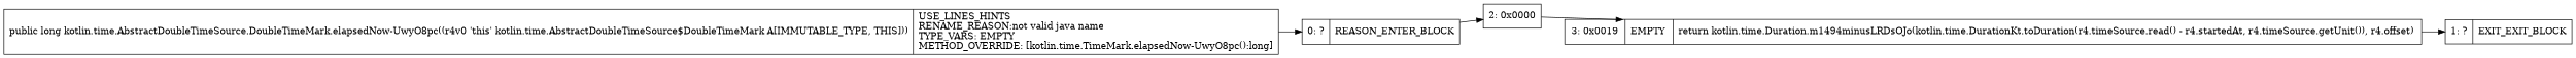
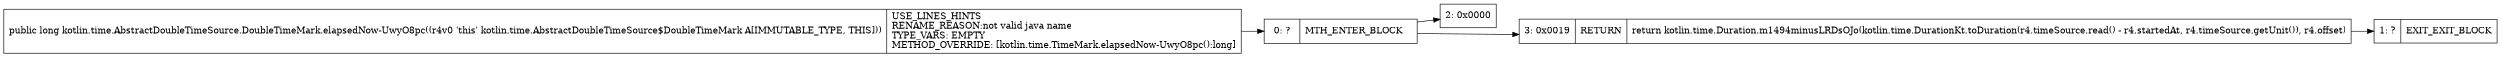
  digraph {
    rankdir=LR
    node [shape=record]
-   n1 [label="{0\:\ ?|REASON_ENTER_BLOCK\l}"]
+   n1 [label="{0\:\ ?|MTH_ENTER_BLOCK\l}"]
    n2 [label="{2\:\ 0x0000}"]
-   n3 [label="{3\:\ 0x0019|EMPTY\l|return kotlin.time.Duration.m1494minusLRDsOJo(kotlin.time.DurationKt.toDuration(r4.timeSource.read() \- r4.startedAt, r4.timeSource.getUnit()), r4.offset)\l}"]
+   n3 [label="{3\:\ 0x0019|RETURN\l|return kotlin.time.Duration.m1494minusLRDsOJo(kotlin.time.DurationKt.toDuration(r4.timeSource.read() \- r4.startedAt, r4.timeSource.getUnit()), r4.offset)\l}"]
    n4 [label="{1\:\ ?|EXIT_EXIT_BLOCK\l}"]
    n5 [label="{public long kotlin.time.AbstractDoubleTimeSource.DoubleTimeMark.elapsedNow\-UwyO8pc((r4v0 'this' kotlin.time.AbstractDoubleTimeSource$DoubleTimeMark A[IMMUTABLE_TYPE, THIS]))  | USE_LINES_HINTS\lRENAME_REASON:not valid java name\lTYPE_VARS: EMPTY\lMETHOD_OVERRIDE: [kotlin.time.TimeMark.elapsedNow\-UwyO8pc():long]\l}"]
    n1 -> n2
-   n2 -> n3
+   n1 -> n3
    n3 -> n4
    n5 -> n1
  }
